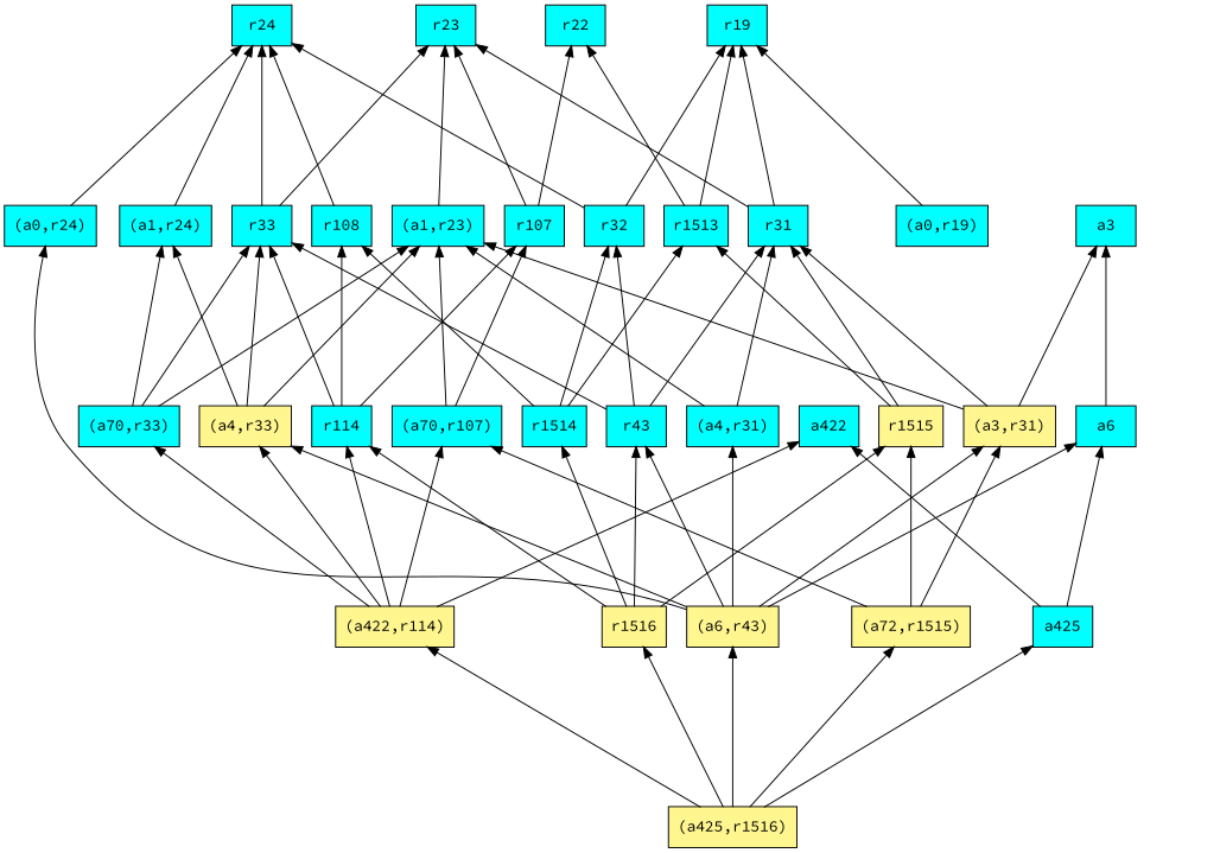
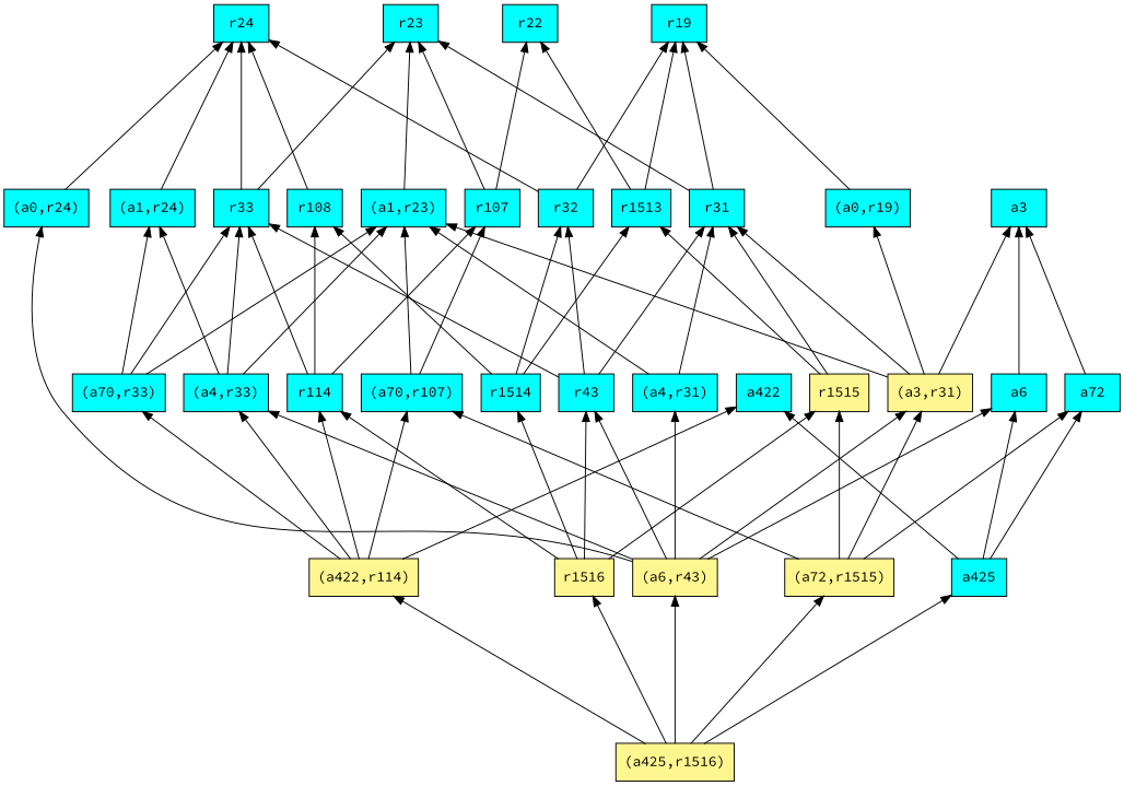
  digraph {
    fontname="Source Code Pro"
    rankdir=BT
    ranksep=2.0
    node [fillcolor=cyan fontname="Source Code Pro" shape=record style=filled]
    edge [fontname="Source Code Pro"]
-   n1 [fillcolor=khaki1 label="{(a4,r33)}"]
+   n1 [label="{(a4,r33)}"]
    n2 [label="{r33}"]
    n3 [label="{(a1,r23)}"]
    n4 [label="{(a1,r24)}"]
    n5 [label="{r23}"]
    n6 [label="{r24}"]
    n7 [label="{a3}"]
    n8 [label="{r1514}"]
    n9 [label="{r32}"]
    n10 [label="{r1513}"]
    n11 [label="{r108}"]
    n12 [label="{r19}"]
    n13 [label="{r22}"]
    n14 [label="{r107}"]
    n15 [label="{r114}"]
    n16 [fillcolor=khaki1 label="{(a425,r1516)}"]
    n17 [fillcolor=khaki1 label="{(a72,r1515)}"]
    n18 [fillcolor=khaki1 label="{(a422,r114)}"]
    n19 [fillcolor=khaki1 label="{r1516}"]
    n20 [label="{a425}"]
    n21 [fillcolor=khaki1 label="{(a6,r43)}"]
    n22 [label="{(a70,r107)}"]
    n23 [fillcolor=khaki1 label="{r1515}"]
+   n24 [label="{a72}"]
    n25 [fillcolor=khaki1 label="{(a3,r31)}"]
    n26 [label="{a422}"]
    n27 [label="{(a70,r33)}"]
    n28 [label="{r43}"]
    n29 [label="{a6}"]
    n30 [label="{(a0,r24)}"]
    n31 [label="{(a4,r31)}"]
    n32 [label="{r31}"]
    n33 [label="{(a0,r19)}"]
    n1 -> n2
    n1 -> n3
    n1 -> n4
    n2 -> n5
    n2 -> n6
    n3 -> n5
    n4 -> n6
    n8 -> n9
    n8 -> n10
    n8 -> n11
    n9 -> n6
    n9 -> n12
    n10 -> n12
    n10 -> n13
    n11 -> n6
    n14 -> n5
    n14 -> n13
    n15 -> n2
    n15 -> n11
    n15 -> n14
    n16 -> n17
    n16 -> n18
    n16 -> n19
    n16 -> n20
    n16 -> n21
    n17 -> n22
    n17 -> n23
+   n17 -> n24
    n17 -> n25
    n18 -> n1
    n18 -> n15
    n18 -> n22
    n18 -> n26
    n18 -> n27
    n19 -> n8
    n19 -> n15
    n19 -> n23
    n19 -> n28
+   n20 -> n24
    n20 -> n26
    n20 -> n29
    n21 -> n1
    n21 -> n25
    n21 -> n28
    n21 -> n29
    n21 -> n30
    n21 -> n31
    n22 -> n3
    n22 -> n14
    n23 -> n10
    n23 -> n32
+   n24 -> n7
    n25 -> n3
    n25 -> n7
    n25 -> n32
+   n25 -> n33
    n27 -> n2
    n27 -> n3
    n27 -> n4
    n28 -> n2
    n28 -> n9
    n28 -> n32
    n29 -> n7
    n30 -> n6
    n31 -> n3
    n31 -> n32
    n32 -> n5
    n32 -> n12
    n33 -> n12
  }
